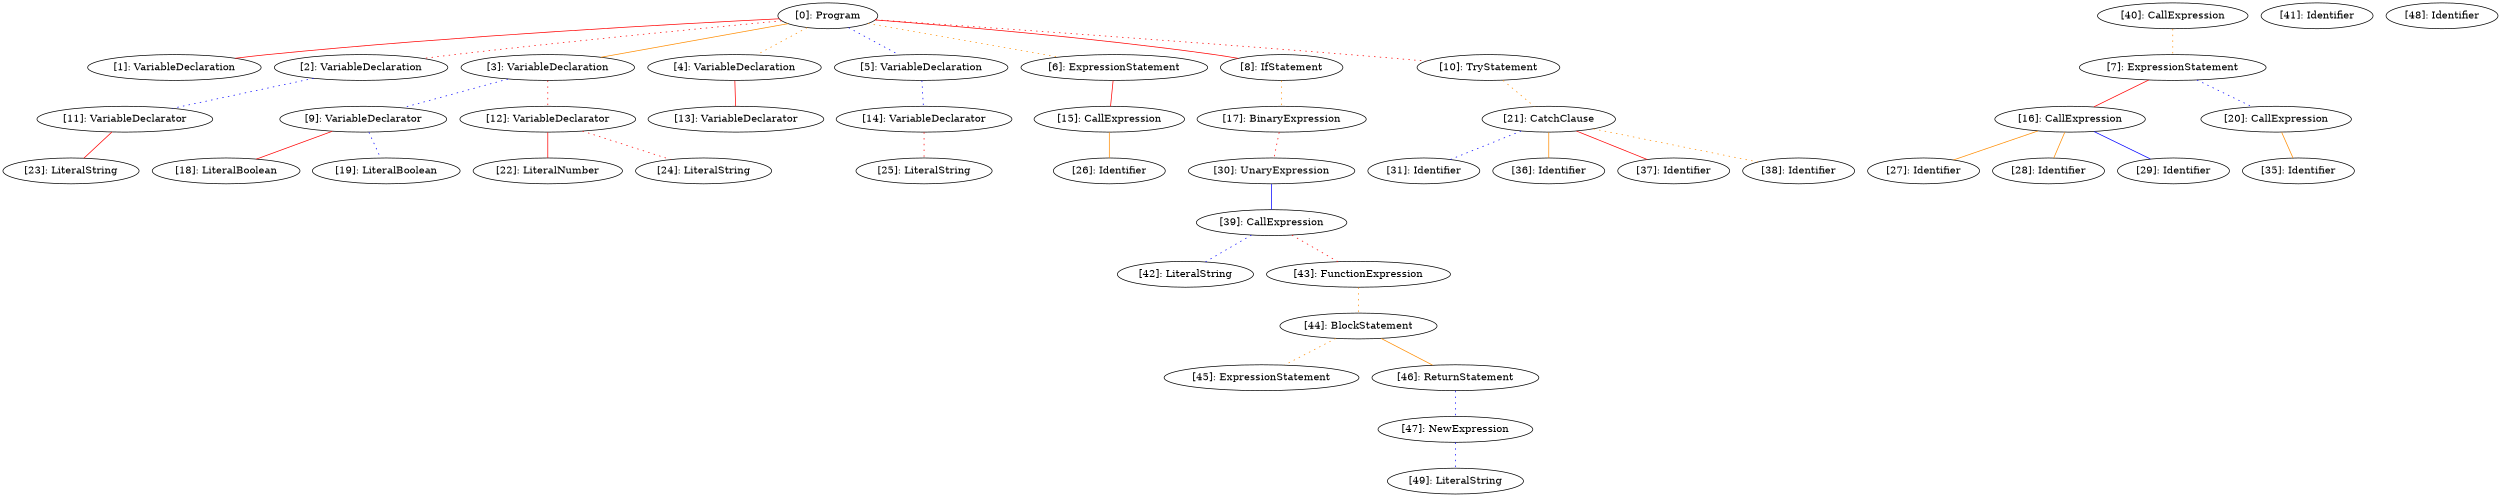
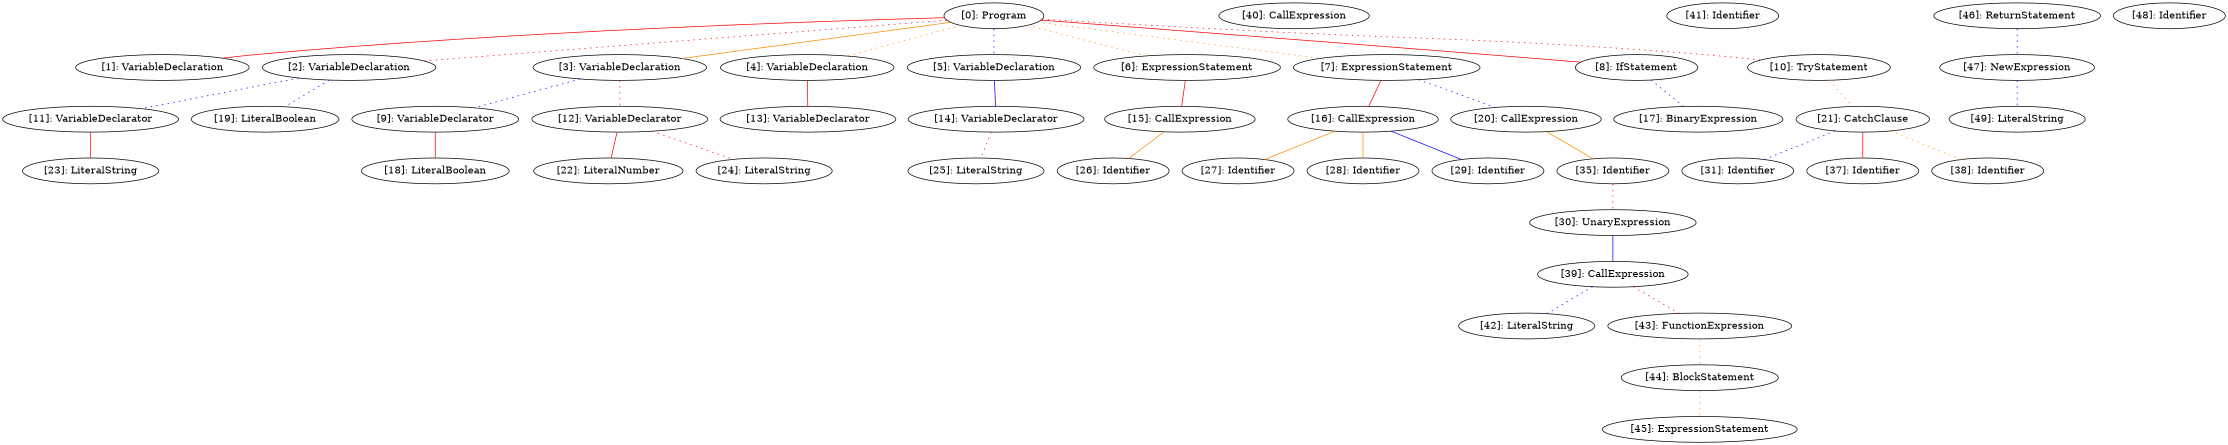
  graph {
    edge [color=red style=dotted]
    n1 [label="[0]: Program"]
    n2 [label="[1]: VariableDeclaration"]
    n3 [label="[2]: VariableDeclaration"]
    n4 [label="[3]: VariableDeclaration"]
    n5 [label="[4]: VariableDeclaration"]
    n6 [label="[5]: VariableDeclaration"]
    n7 [label="[6]: ExpressionStatement"]
    n8 [label="[7]: ExpressionStatement"]
    n9 [label="[8]: IfStatement"]
    n10 [label="[10]: TryStatement"]
    n11 [label="[11]: VariableDeclarator"]
    n12 [label="[9]: VariableDeclarator"]
    n13 [label="[12]: VariableDeclarator"]
    n14 [label="[13]: VariableDeclarator"]
    n15 [label="[14]: VariableDeclarator"]
    n16 [label="[15]: CallExpression"]
    n17 [label="[16]: CallExpression"]
    n18 [label="[20]: CallExpression"]
    n19 [label="[17]: BinaryExpression"]
    n20 [label="[21]: CatchClause"]
    n21 [label="[23]: LiteralString"]
    n22 [label="[18]: LiteralBoolean"]
    n23 [label="[19]: LiteralBoolean"]
    n24 [label="[22]: LiteralNumber"]
    n25 [label="[24]: LiteralString"]
    n26 [label="[25]: LiteralString"]
    n27 [label="[26]: Identifier"]
    n28 [label="[27]: Identifier"]
    n29 [label="[28]: Identifier"]
    n30 [label="[29]: Identifier"]
    n31 [label="[35]: Identifier"]
    n32 [label="[30]: UnaryExpression"]
    n33 [label="[31]: Identifier"]
-   n34 [label="[36]: Identifier"]
    n35 [label="[37]: Identifier"]
    n36 [label="[38]: Identifier"]
    n37 [label="[39]: CallExpression"]
    n38 [label="[42]: LiteralString"]
    n39 [label="[43]: FunctionExpression"]
    n40 [label="[44]: BlockStatement"]
    n41 [label="[40]: CallExpression"]
    n42 [label="[41]: Identifier"]
    n43 [label="[45]: ExpressionStatement"]
    n44 [label="[46]: ReturnStatement"]
    n45 [label="[47]: NewExpression"]
    n46 [label="[49]: LiteralString"]
    n47 [label="[48]: Identifier"]
    n1 -- n2 [style=solid]
    n1 -- n3
    n1 -- n4 [color=darkorange style=solid]
    n1 -- n5 [color=darkorange]
    n1 -- n6 [color=blue]
    n1 -- n7 [color=darkorange]
-   n41 -- n8 [color=darkorange]
+   n1 -- n8 [color=darkorange]
    n1 -- n9 [style=solid]
    n1 -- n10
    n3 -- n11 [color=blue]
    n4 -- n12 [color=blue]
    n4 -- n13
    n5 -- n14 [style=solid]
-   n6 -- n15 [color=blue]
+   n6 -- n15 [color=blue style=solid]
    n7 -- n16 [style=solid]
    n8 -- n17 [style=solid]
    n8 -- n18 [color=blue]
-   n9 -- n19 [color=darkorange]
+   n9 -- n19 [color=blue]
    n10 -- n20 [color=darkorange]
    n11 -- n21 [style=solid]
    n12 -- n22 [style=solid]
-   n12 -- n23 [color=blue]
+   n3 -- n23 [color=blue]
    n13 -- n24 [style=solid]
    n13 -- n25
    n15 -- n26
    n16 -- n27 [color=darkorange style=solid]
    n17 -- n28 [color=darkorange style=solid]
    n17 -- n29 [color=darkorange style=solid]
    n17 -- n30 [color=blue style=solid]
    n18 -- n31 [color=darkorange style=solid]
-   n19 -- n32
+   n31 -- n32
    n20 -- n33 [color=blue]
-   n20 -- n34 [color=darkorange style=solid]
    n20 -- n35 [style=solid]
    n20 -- n36 [color=darkorange]
    n32 -- n37 [color=blue style=solid]
    n37 -- n38 [color=blue]
    n37 -- n39
    n39 -- n40 [color=darkorange]
    n40 -- n43 [color=darkorange]
-   n40 -- n44 [color=darkorange style=solid]
    n44 -- n45 [color=blue]
    n45 -- n46 [color=blue]
  }
